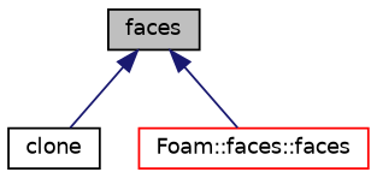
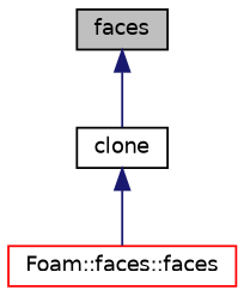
  digraph {
    rankdir=TB
    node [color=black fontname=Helvetica fontsize=10 shape=record]
    edge [color=midnightblue dir=back fontname=Helvetica fontsize=10 labelfontname=Helvetica labelfontsize=10 style=solid]
    n1 [fillcolor=grey75 fontcolor=black height=0.2 label=faces style=filled width=0.4]
    n2 [height=0.2 label=clone width=0.4]
    n3 [color=red height=0.2 label="Foam::faces::faces" width=0.4]
    n1 -> n2
-   n1 -> n3
+   n2 -> n3
  }
